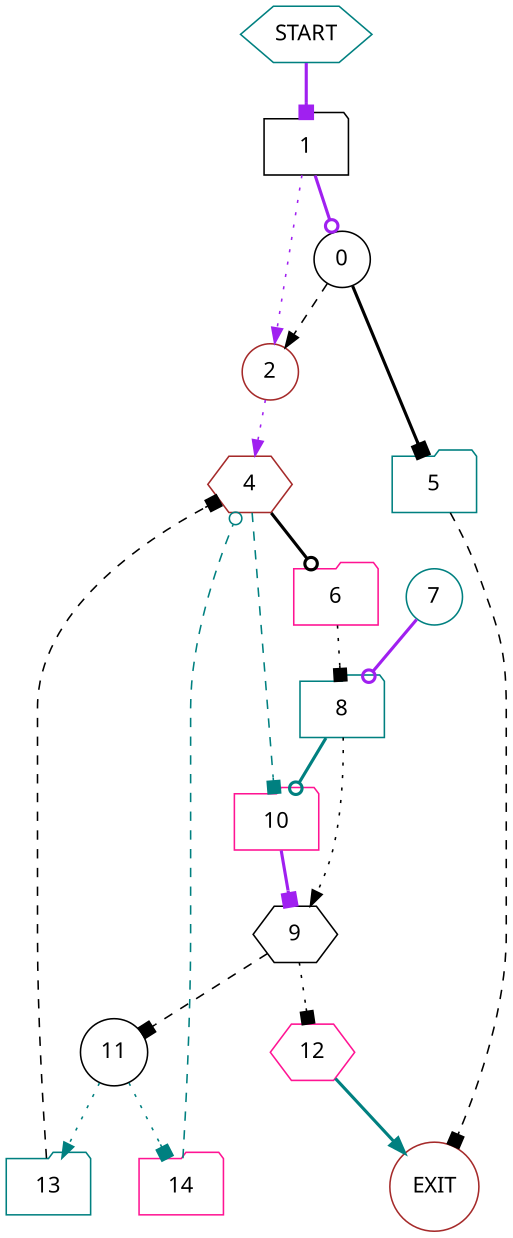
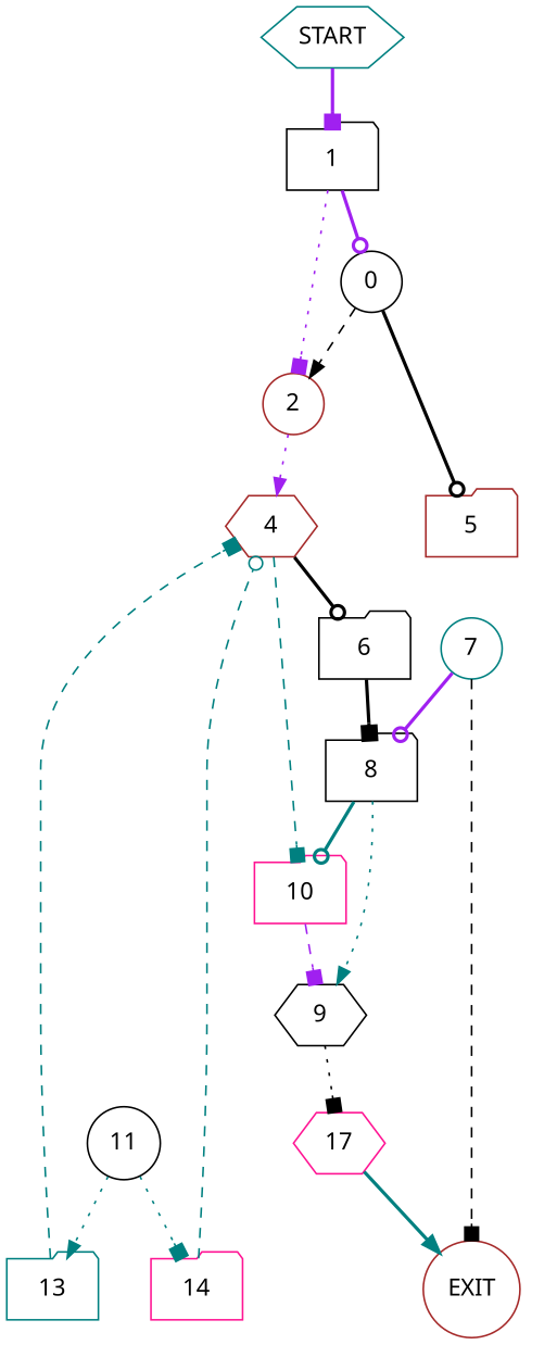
  digraph {
    fontname="Noto Sans"
    node [color=black fontname="Noto Sans" shape=folder]
    edge [arrowhead=box color=black fontname="Noto Sans" style=bold]
    n1 [color=teal label=START shape=hexagon]
    1
    2 [color=brown shape=circle]
    n4 [label=0 shape=circle]
    n5 [color=brown label=EXIT shape=circle]
    4 [color=brown shape=hexagon]
-   5 [color=teal]
-   6 [color=deeppink]
+   5 [color=brown]
+   6
    10 [color=deeppink]
-   8 [color=teal]
+   8
    7 [color=teal shape=circle]
    9 [shape=hexagon]
    11 [shape=circle]
-   12 [color=deeppink shape=hexagon]
+   12 [color=deeppink shape=hexagon label=17]
    13 [color=teal]
    14 [color=deeppink]
    n1 -> 1 [color=purple]
-   1 -> 2 [arrowhead=normal color=purple style=dotted]
+   1 -> 2 [color=purple style=dotted]
    1 -> n4 [arrowhead=odot color=purple]
    2 -> 4 [arrowhead=normal color=purple style=dotted]
    n4 -> 2 [arrowhead=normal style=dashed]
-   n4 -> 5
+   n4 -> 5 [arrowhead=odot]
    4 -> 6 [arrowhead=odot]
    4 -> 10 [color=teal style=dashed]
-   5 -> n5 [style=dashed]
-   6 -> 8 [style=dotted]
-   10 -> 9 [color=purple]
+   7 -> n5 [style=dashed]
+   6 -> 8
+   10 -> 9 [color=purple style=dashed]
    8 -> 10 [arrowhead=odot color=teal]
-   8 -> 9 [arrowhead=normal style=dotted]
+   8 -> 9 [arrowhead=normal color=teal style=dotted]
    7 -> 8 [arrowhead=odot color=purple]
-   9 -> 11 [style=dashed]
    9 -> 12 [style=dotted]
    11 -> 13 [arrowhead=normal color=teal style=dotted]
    11 -> 14 [color=teal style=dotted]
    12 -> n5 [arrowhead=normal color=teal]
-   13 -> 4 [style=dashed]
+   13 -> 4 [color=teal style=dashed]
    14 -> 4 [arrowhead=odot color=teal style=dashed]
  }
